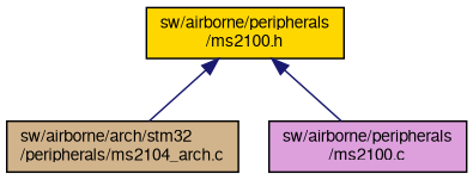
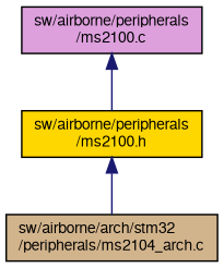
  digraph {
    node [color=black fontname=FreeSans fontsize=10 shape=record style=filled]
    edge [color=midnightblue dir=back fontname=FreeSans fontsize=10 labelfontname=FreeSans labelfontsize=10 style=solid]
    n1 [fillcolor=gold fontcolor=black height=0.2 label="sw/airborne/peripherals\l/ms2100.h" width=0.4]
    n2 [fillcolor=tan height=0.2 label="sw/airborne/arch/stm32\l/peripherals/ms2104_arch.c" width=0.4]
    n3 [fillcolor=plum height=0.2 label="sw/airborne/peripherals\l/ms2100.c" width=0.4]
    n1 -> n2
-   n1 -> n3
+   n3 -> n1
  }
